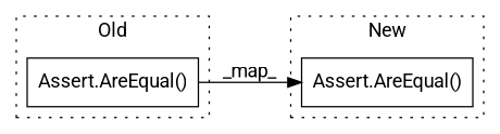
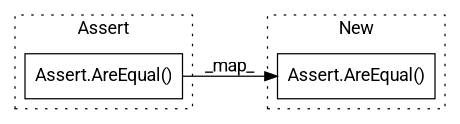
  digraph {
    rankdir=LR
    fontname=Roboto
    node [a=32 l="9,1" shape=box fontname=Roboto]
    n1 [label="Assert.AreEqual()" s="13201,13279"]
    n2 [label="Assert.AreEqual()" s="12524,12602"]
    subgraph cluster_1 {
      label=New
      style=dotted
      n1
    }
    subgraph cluster_2 {
-     label=Old
+     label=Assert
      style=dotted
      n2
    }
    n2 -> n1 [label=_map_ fontname=Roboto]
  }
